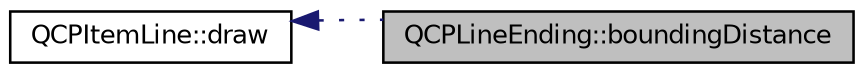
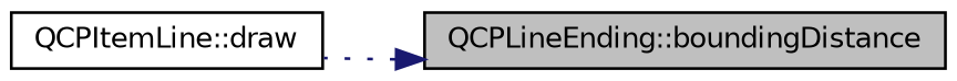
  digraph {
    rankdir=RL
    node [color=black fontname=Helvetica fontsize=10 shape=record style=filled]
    n1 [fillcolor=grey75 fontcolor=black height=0.2 label="QCPLineEnding::boundingDistance" width=0.4]
    n2 [fillcolor=white height=0.2 label="QCPItemLine::draw" width=0.4]
-   n2 -> n1 [color=midnightblue dir=back fontname=Helvetica fontsize=10 labelfontname=Helvetica labelfontsize=10 style=dotted]
+   n1 -> n2 [color=midnightblue dir=back fontname=Helvetica fontsize=10 labelfontname=Helvetica labelfontsize=10 style=dotted]
  }
